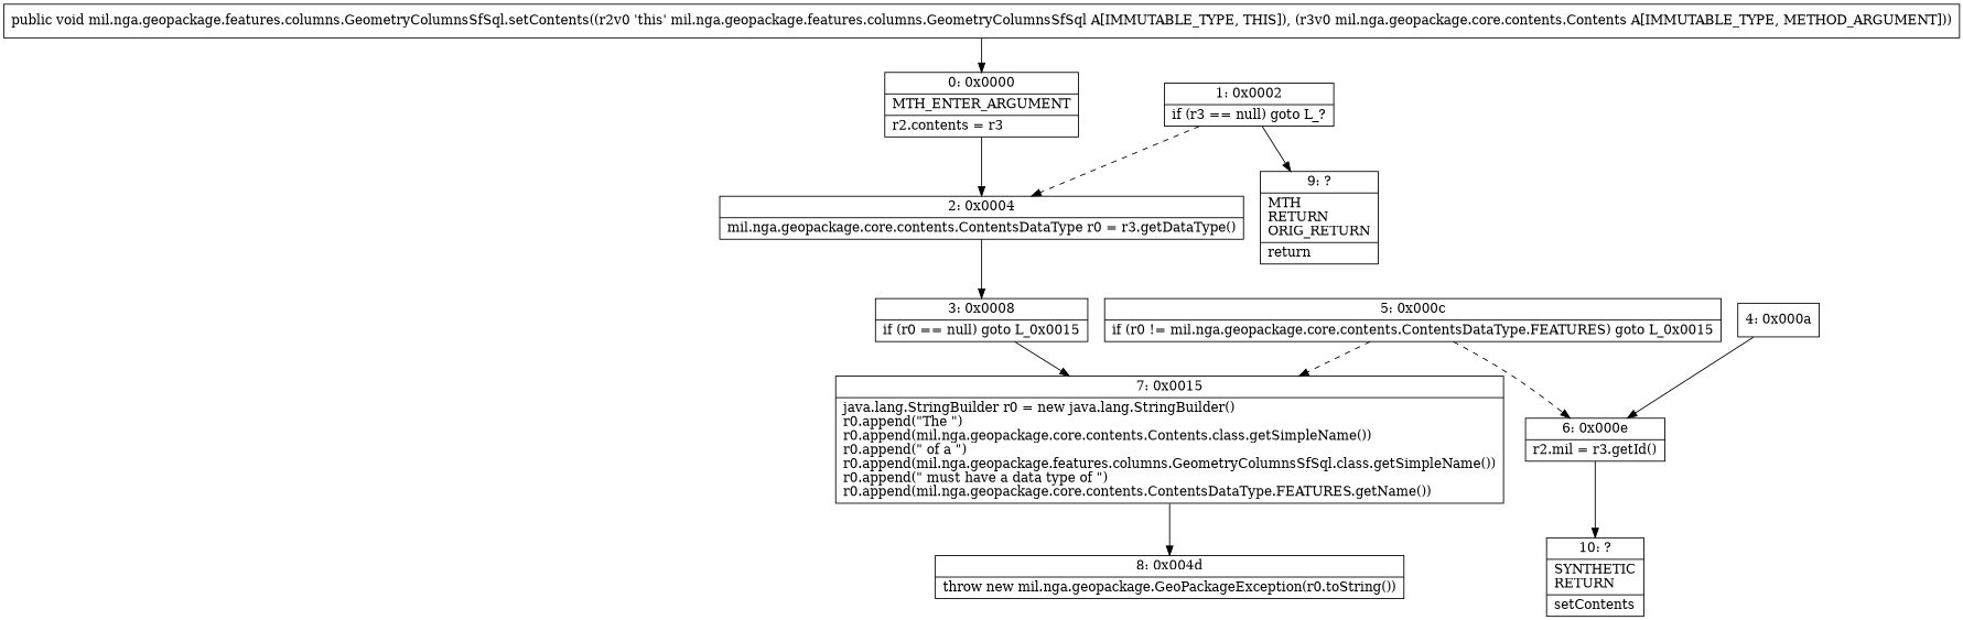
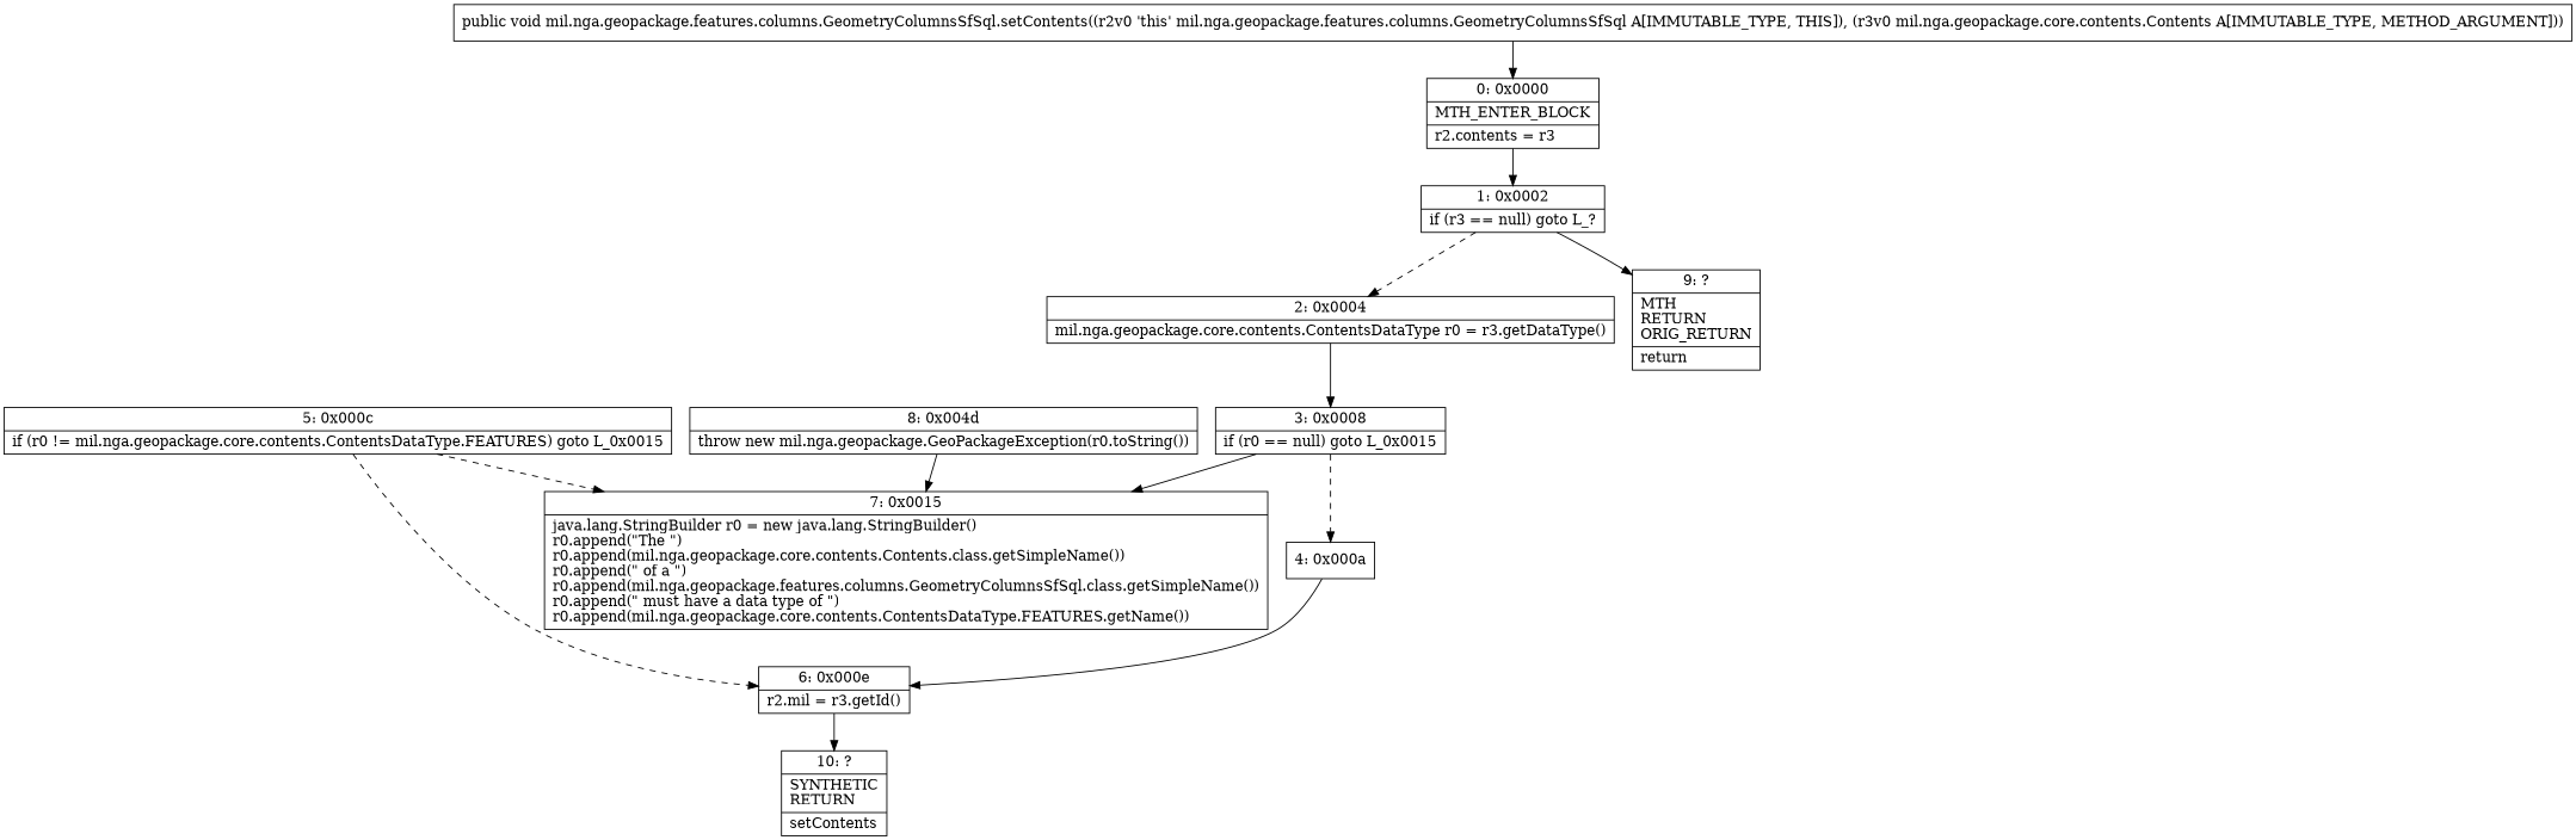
  digraph {
    node [shape=record]
-   n1 [label="{0\:\ 0x0000|MTH_ENTER_ARGUMENT\l|r2.contents = r3\l}"]
+   n1 [label="{0\:\ 0x0000|MTH_ENTER_BLOCK\l|r2.contents = r3\l}"]
    n2 [label="{1\:\ 0x0002|if (r3 == null) goto L_?\l}"]
    n3 [label="{2\:\ 0x0004|mil.nga.geopackage.core.contents.ContentsDataType r0 = r3.getDataType()\l}"]
    n4 [label="{9\:\ ?|MTH\lRETURN\lORIG_RETURN\l|return\l}"]
    n5 [label="{3\:\ 0x0008|if (r0 == null) goto L_0x0015\l}"]
    n6 [label="{4\:\ 0x000a}"]
    n7 [label="{7\:\ 0x0015|java.lang.StringBuilder r0 = new java.lang.StringBuilder()\lr0.append(\"The \")\lr0.append(mil.nga.geopackage.core.contents.Contents.class.getSimpleName())\lr0.append(\" of a \")\lr0.append(mil.nga.geopackage.features.columns.GeometryColumnsSfSql.class.getSimpleName())\lr0.append(\" must have a data type of \")\lr0.append(mil.nga.geopackage.core.contents.ContentsDataType.FEATURES.getName())\l}"]
    n8 [label="{6\:\ 0x000e|r2.mil = r3.getId()\l}"]
    n9 [label="{8\:\ 0x004d|throw new mil.nga.geopackage.GeoPackageException(r0.toString())\l}"]
    n10 [label="{5\:\ 0x000c|if (r0 != mil.nga.geopackage.core.contents.ContentsDataType.FEATURES) goto L_0x0015\l}"]
    n11 [label="{10\:\ ?|SYNTHETIC\lRETURN\l|setContents\l}"]
    n12 [label="{public void mil.nga.geopackage.features.columns.GeometryColumnsSfSql.setContents((r2v0 'this' mil.nga.geopackage.features.columns.GeometryColumnsSfSql A[IMMUTABLE_TYPE, THIS]), (r3v0 mil.nga.geopackage.core.contents.Contents A[IMMUTABLE_TYPE, METHOD_ARGUMENT])) }"]
-   n1 -> n3
+   n1 -> n2
    n2 -> n3 [style=dashed]
    n2 -> n4
    n3 -> n5
+   n5 -> n6 [style=dashed]
    n5 -> n7
    n6 -> n8
-   n7 -> n9
+   n9 -> n7
    n8 -> n11
    n10 -> n7 [style=dashed]
    n10 -> n8 [style=dashed]
    n12 -> n1
  }
